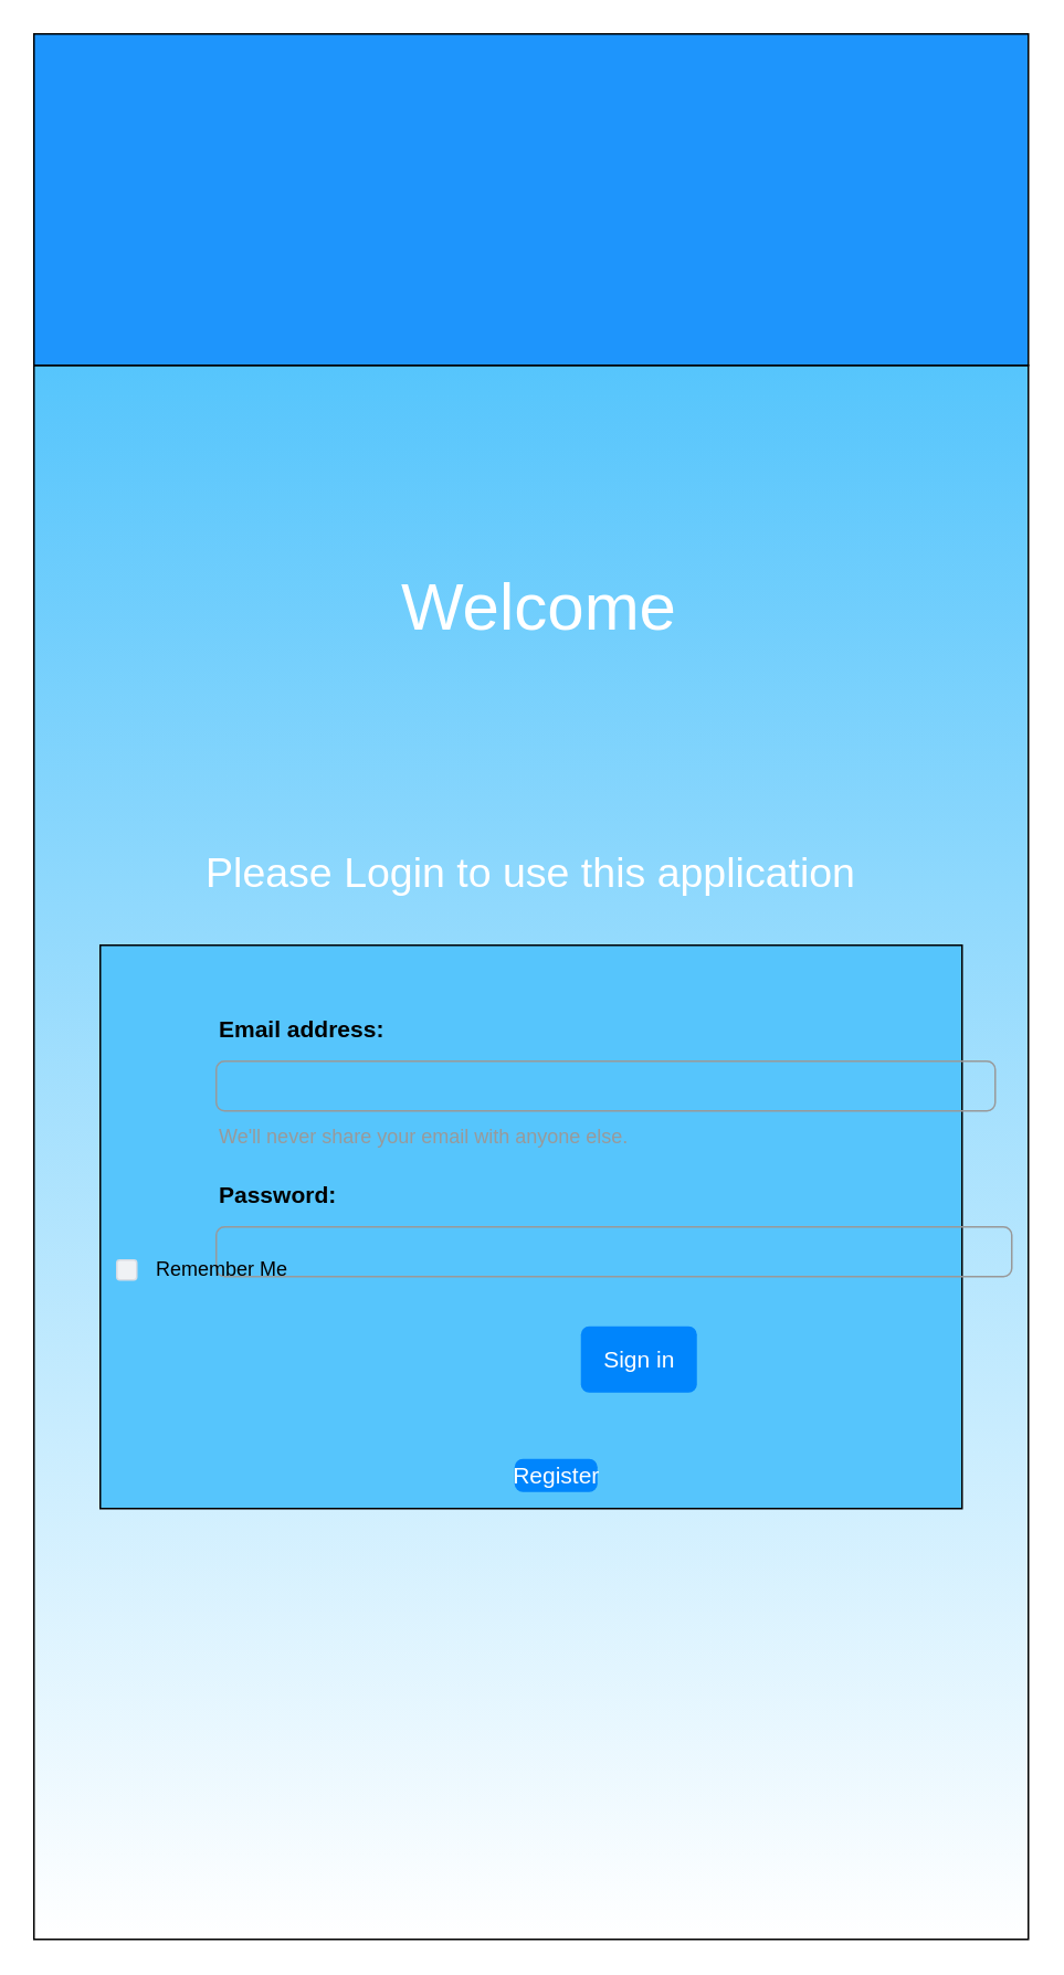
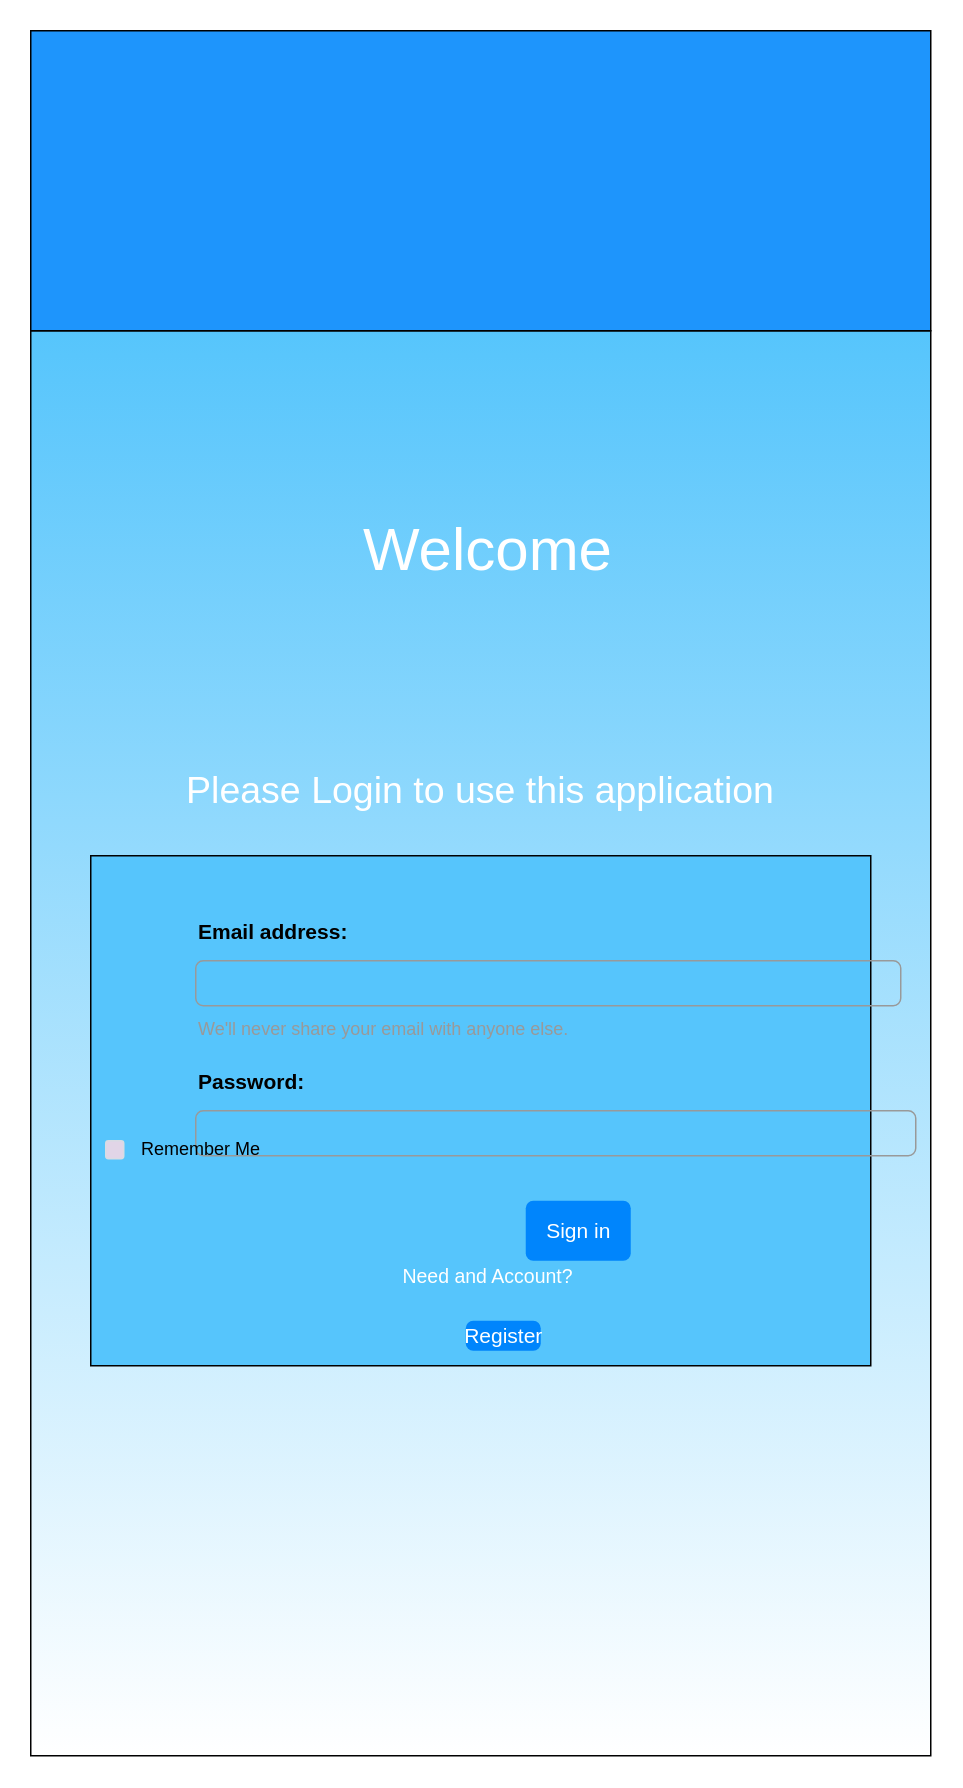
  <mxCell id="0" />
  <mxCell id="1" parent="0" />
  <mxCell id="2" value="" style="whiteSpace=wrap;html=1;rounded=0;shadow=0;strokeWidth=1;fontFamily=Helvetica;fontSize=100;align=center;fillColor=#56C5FC;gradientColor=#ffffff;" parent="1" vertex="1"><mxGeometry x="20" y="220" width="600" height="950" as="geometry" /></mxCell>
  <mxCell id="3" value="" style="whiteSpace=wrap;html=1;rounded=0;shadow=0;dashed=0;strokeWidth=1;fontFamily=Helvetica;fontSize=100;fontColor=#FFFFFF;align=center;fillColor=#1E95FC;gradientDirection=east;sketch=0;glass=0;" parent="1" vertex="1"><mxGeometry x="20" y="20" width="600" height="200" as="geometry" /></mxCell>
  <mxCell id="4" value="Please Login to use this application" style="text;html=1;strokeColor=none;fillColor=none;align=center;verticalAlign=middle;whiteSpace=wrap;rounded=0;shadow=0;glass=0;sketch=0;fontSize=25;fontColor=#FFFFFF;" parent="1" vertex="1"><mxGeometry x="60" y="480" width="520" height="90" as="geometry" /></mxCell>
  <mxCell id="5" value="Welcome" style="text;html=1;strokeColor=none;fillColor=none;align=center;verticalAlign=middle;whiteSpace=wrap;rounded=0;shadow=0;glass=0;sketch=0;fontSize=40;fontColor=#FFFFFF;" parent="1" vertex="1"><mxGeometry x="250" y="330" width="150" height="70" as="geometry" /></mxCell>
  <mxCell id="6" value="" style="rounded=0;whiteSpace=wrap;html=1;shadow=0;glass=0;sketch=0;strokeColor=#000000;strokeWidth=1;fillColor=#56C5FC;gradientColor=none;fontSize=30;fontColor=#FFFFFF;" parent="1" vertex="1"><mxGeometry x="60" y="570" width="520" height="340" as="geometry" /></mxCell>
  <mxCell id="7" value="Email address:" style="fillColor=none;strokeColor=none;align=left;fontSize=14;rounded=0;shadow=0;glass=0;sketch=0;fontStyle=1" parent="1" vertex="1"><mxGeometry width="260" height="40" relative="1" as="geometry"><mxPoint x="130" y="600" as="offset" /></mxGeometry></mxCell>
  <mxCell id="8" value="" style="html=1;shadow=0;dashed=0;shape=mxgraph.bootstrap.rrect;rSize=5;fillColor=none;strokeColor=#999999;align=left;spacing=15;fontSize=14;fontColor=#6C767D;rounded=0;glass=0;sketch=0;" parent="1" vertex="1"><mxGeometry width="470" height="30" relative="1" as="geometry"><mxPoint x="130" y="640" as="offset" /></mxGeometry></mxCell>
  <mxCell id="9" value="We'll never share your email with anyone else." style="fillColor=none;strokeColor=none;align=left;spacing=2;fontSize=12;fontColor=#999999;rounded=0;shadow=0;glass=0;sketch=0;" parent="1" vertex="1"><mxGeometry width="260" height="30" relative="1" as="geometry"><mxPoint x="130" y="670" as="offset" /></mxGeometry></mxCell>
  <mxCell id="10" value="Password:" style="fillColor=none;strokeColor=none;align=left;fontSize=14;rounded=0;shadow=0;glass=0;sketch=0;fontStyle=1" parent="1" vertex="1"><mxGeometry width="260" height="40" relative="1" as="geometry"><mxPoint x="130" y="700" as="offset" /></mxGeometry></mxCell>
  <mxCell id="11" value="" style="html=1;shadow=0;dashed=0;shape=mxgraph.bootstrap.rrect;rSize=5;fillColor=none;strokeColor=#999999;align=left;spacing=15;fontSize=14;fontColor=#6C767D;rounded=0;glass=0;sketch=0;" parent="1" vertex="1"><mxGeometry width="480" height="30" relative="1" as="geometry"><mxPoint x="130" y="740" as="offset" /></mxGeometry></mxCell>
  <mxCell id="12" value="Sign in" style="html=1;shadow=0;dashed=0;shape=mxgraph.bootstrap.rrect;rSize=5;fillColor=#0085FC;strokeColor=none;align=center;fontSize=14;fontColor=#FFFFFF;rounded=0;glass=0;sketch=0;" parent="1" vertex="1"><mxGeometry width="70" height="40" relative="1" as="geometry"><mxPoint x="350" y="800" as="offset" /></mxGeometry></mxCell>
+ <mxCell id="13" value="Need and Account?" style="text;html=1;strokeColor=none;fillColor=none;align=center;verticalAlign=middle;whiteSpace=wrap;rounded=0;shadow=0;glass=0;sketch=0;fontSize=13;fontColor=#FFFFFF;" parent="1" vertex="1"><mxGeometry x="210" y="830" width="230" height="40" as="geometry" /></mxCell>
  <mxCell id="14" value="Register" style="html=1;shadow=0;dashed=0;shape=mxgraph.bootstrap.rrect;rSize=5;fillColor=#0085FC;strokeColor=none;align=center;fontSize=14;fontColor=#FFFFFF;rounded=0;glass=0;sketch=0;" parent="1" vertex="1"><mxGeometry x="310" y="880" width="50" height="20" as="geometry" /></mxCell>
- <mxCell id="15" value="Remember Me" style="rounded=1;fillColor=#F0F2F5;strokeColor=#D8DCE3;align=left;verticalAlign=middle;fontStyle=0;fontSize=12;labelPosition=right;verticalLabelPosition=middle;spacingLeft=10;html=1;shadow=0;dashed=0;glass=0;sketch=0;" parent="1" vertex="1"><mxGeometry x="70" y="760" width="12" height="12" as="geometry" /></mxCell>
+ <mxCell id="15" value="Remember Me" style="rounded=1;fillColor=#e1d5e7;strokeColor=#D8DCE3;align=left;verticalAlign=middle;fontStyle=0;fontSize=12;labelPosition=right;verticalLabelPosition=middle;spacingLeft=10;html=1;shadow=0;dashed=0;glass=0;sketch=0;" parent="1" vertex="1"><mxGeometry x="70" y="760" width="12" height="12" as="geometry" /></mxCell>
